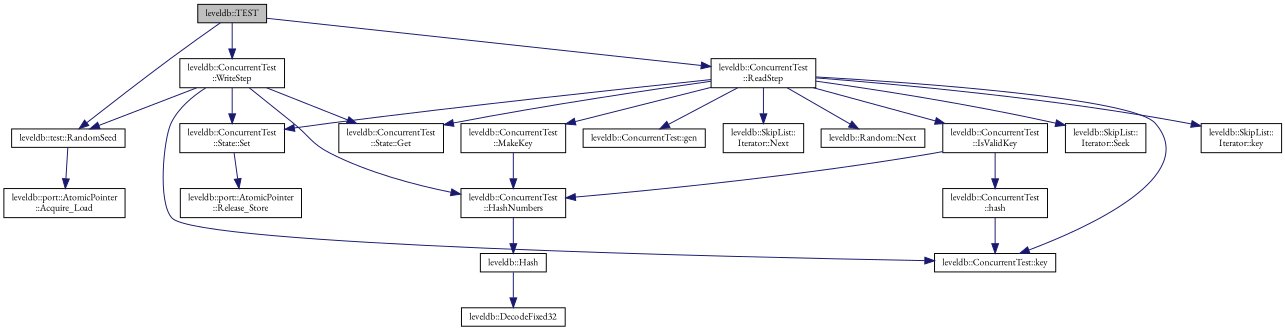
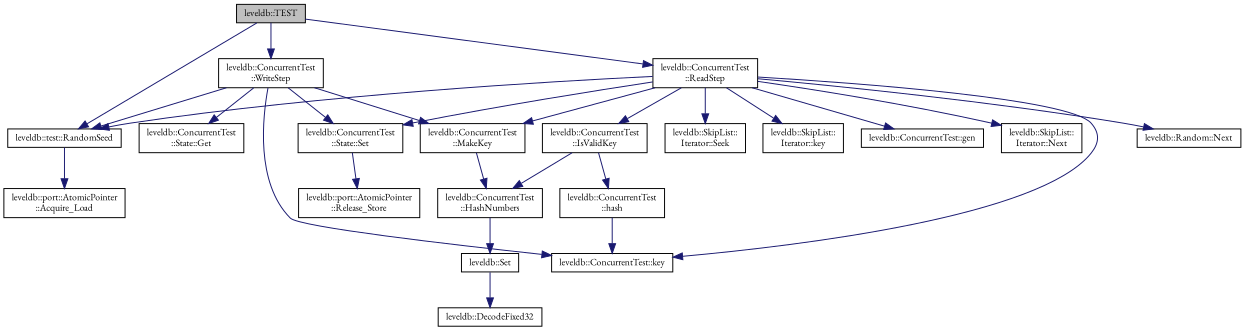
  digraph {
    fontname="EB Garamond"
    rankdir=TB
    node [color=black fillcolor=white fontname="EB Garamond" fontsize=10 shape=record style=filled]
    edge [color=midnightblue fontname="EB Garamond" fontsize=10 labelfontname=Helvetica labelfontsize=10 style=solid]
    n1 [fillcolor=grey75 fontcolor=black height=0.2 label="leveldb::TEST" width=0.4]
    n2 [height=0.2 label="leveldb::test::RandomSeed" width=0.4]
    n3 [height=0.2 label="leveldb::ConcurrentTest\l::ReadStep" width=0.4]
    n4 [height=0.2 label="leveldb::ConcurrentTest\l::WriteStep" width=0.4]
    n5 [height=0.2 label="leveldb::port::AtomicPointer\l::Acquire_Load" width=0.4]
    n6 [height=0.2 label="leveldb::ConcurrentTest\l::State::Set" width=0.4]
    n7 [height=0.2 label="leveldb::ConcurrentTest\l::State::Get" width=0.4]
    n8 [height=0.2 label="leveldb::Random::Next" width=0.4]
    n9 [height=0.2 label="leveldb::ConcurrentTest\l::MakeKey" width=0.4]
    n10 [height=0.2 label="leveldb::SkipList::\lIterator::Seek" width=0.4]
    n11 [height=0.2 label="leveldb::SkipList::\lIterator::key" width=0.4]
    n12 [height=0.2 label="leveldb::ConcurrentTest\l::IsValidKey" width=0.4]
    n13 [height=0.2 label="leveldb::ConcurrentTest::key" width=0.4]
    n14 [height=0.2 label="leveldb::ConcurrentTest::gen" width=0.4]
    n15 [height=0.2 label="leveldb::SkipList::\lIterator::Next" width=0.4]
    n16 [height=0.2 label="leveldb::port::AtomicPointer\l::Release_Store" width=0.4]
    n17 [height=0.2 label="leveldb::ConcurrentTest\l::HashNumbers" width=0.4]
    n18 [height=0.2 label="leveldb::ConcurrentTest\l::hash" width=0.4]
-   n19 [height=0.2 label="leveldb::Hash" width=0.4]
+   n19 [height=0.2 label="leveldb::Set" width=0.4]
    n20 [height=0.2 label="leveldb::DecodeFixed32" width=0.4]
    n1 -> n2
    n1 -> n3
    n1 -> n4
    n2 -> n5
    n3 -> n6
-   n3 -> n7
+   n3 -> n2
    n3 -> n8
    n3 -> n9
    n3 -> n10
    n3 -> n11
    n3 -> n12
    n3 -> n13
    n3 -> n14
    n3 -> n15
    n4 -> n2
    n4 -> n6
    n4 -> n7
-   n4 -> n17
+   n4 -> n9
    n4 -> n13
    n6 -> n16
    n9 -> n17
    n12 -> n17
    n12 -> n18
    n17 -> n19
    n18 -> n13
    n19 -> n20
  }
